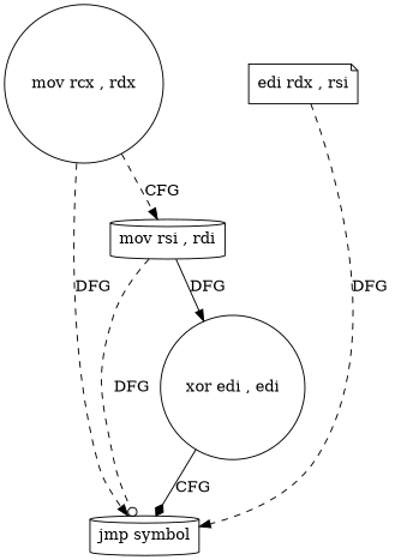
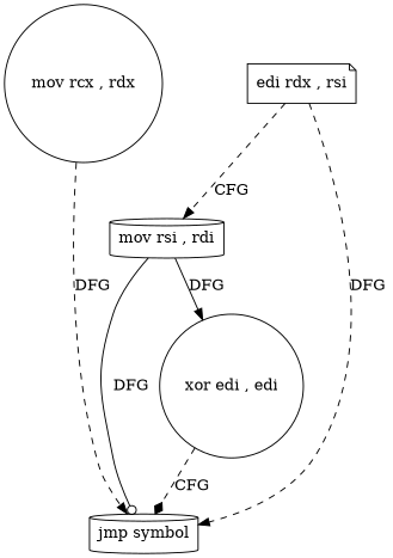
  digraph {
    node [shape=circle]
    edge [arrowhead=normal style=dashed]
    n1 [label="mov rcx , rdx"]
    n2 [label="jmp symbol" shape=cylinder]
    n3 [label="edi rdx , rsi" shape=note]
    n4 [label="mov rsi , rdi" shape=cylinder]
    n5 [label="xor edi , edi"]
    n1 -> n2 [label=DFG]
    n3 -> n2 [label=DFG]
-   n1 -> n4 [label=CFG]
-   n4 -> n2 [arrowhead=odot label=DFG]
+   n3 -> n4 [label=CFG]
+   n4 -> n2 [arrowhead=odot label=DFG style=solid]
    n4 -> n5 [label=DFG style=solid]
-   n5 -> n2 [arrowhead=diamond label=CFG style=solid]
+   n5 -> n2 [arrowhead=diamond label=CFG]
  }
